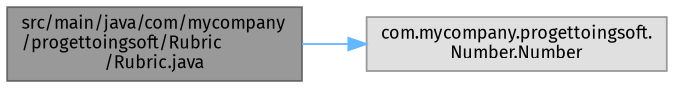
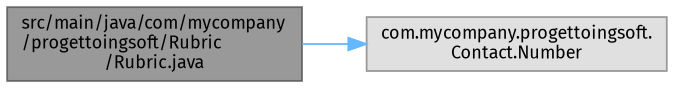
  digraph {
    rankdir=LR
    fontname="Fira Sans"
    node [fontname="Fira Sans" fontsize=10 shape=box style=filled]
    n1 [color=gray40 fillcolor=grey60 fontcolor=black height=0.2 label="src/main/java/com/mycompany\l/progettoingsoft/Rubric\l/Rubric.java" width=0.4]
-   n2 [color=grey60 fillcolor="#E0E0E0" height=0.2 label="com.mycompany.progettoingsoft.\lNumber.Number" width=0.4]
+   n2 [color=grey60 fillcolor="#E0E0E0" height=0.2 label="com.mycompany.progettoingsoft.\lContact.Number" width=0.4]
    n1 -> n2 [color=steelblue1 fontname="Fira Sans" fontsize=10 labelfontname=Helvetica labelfontsize=10 style=solid]
  }
